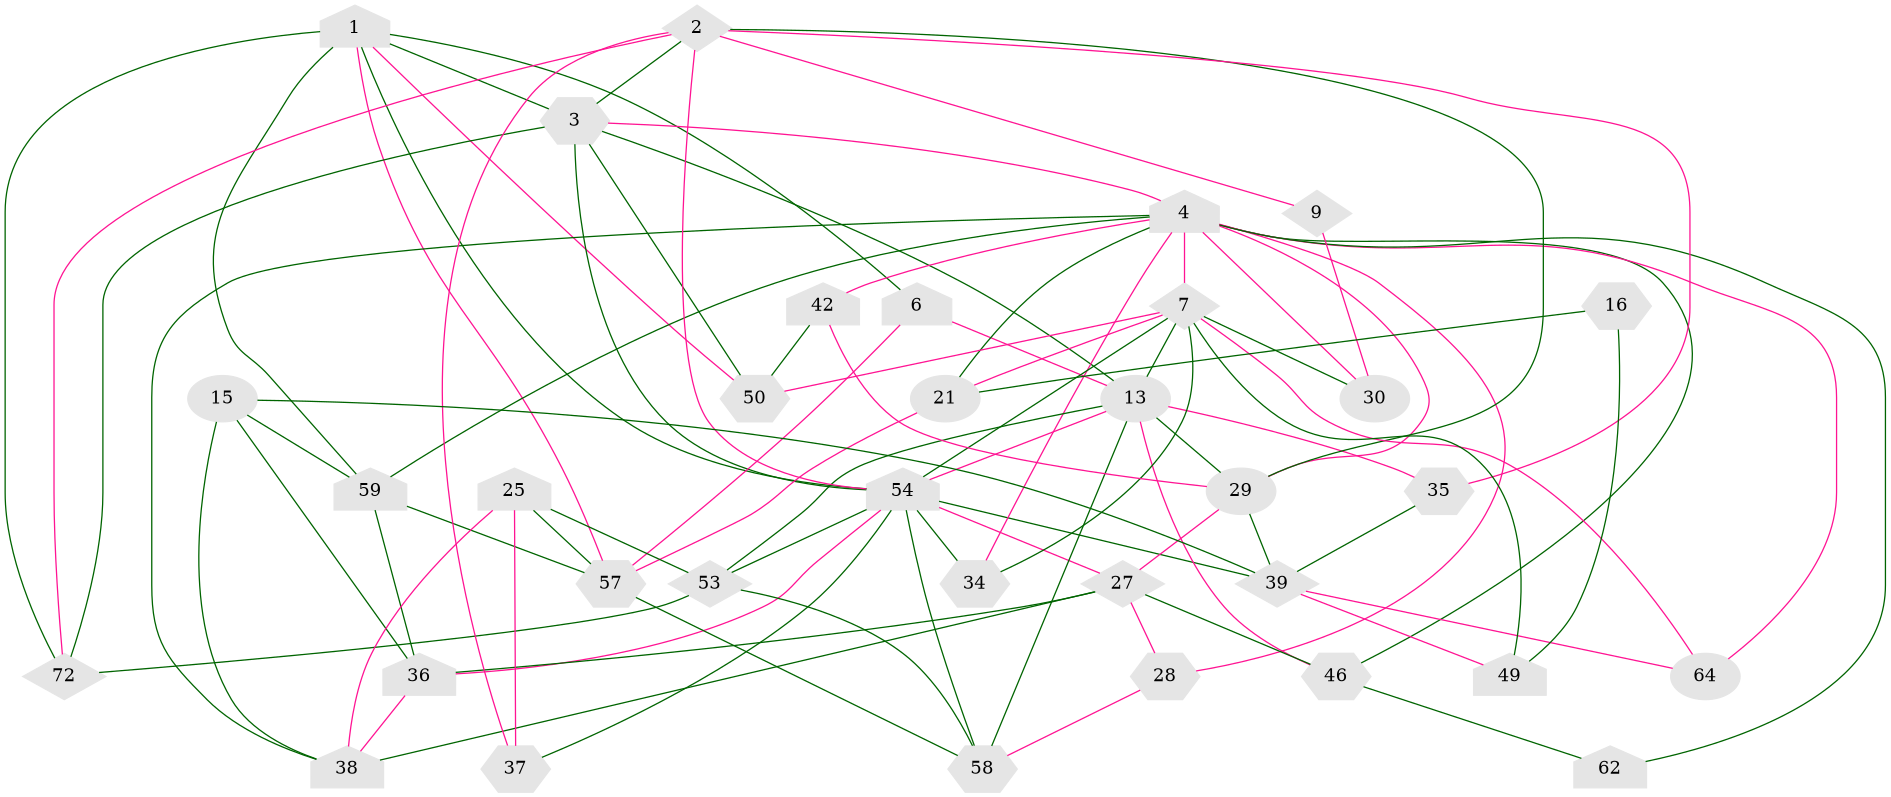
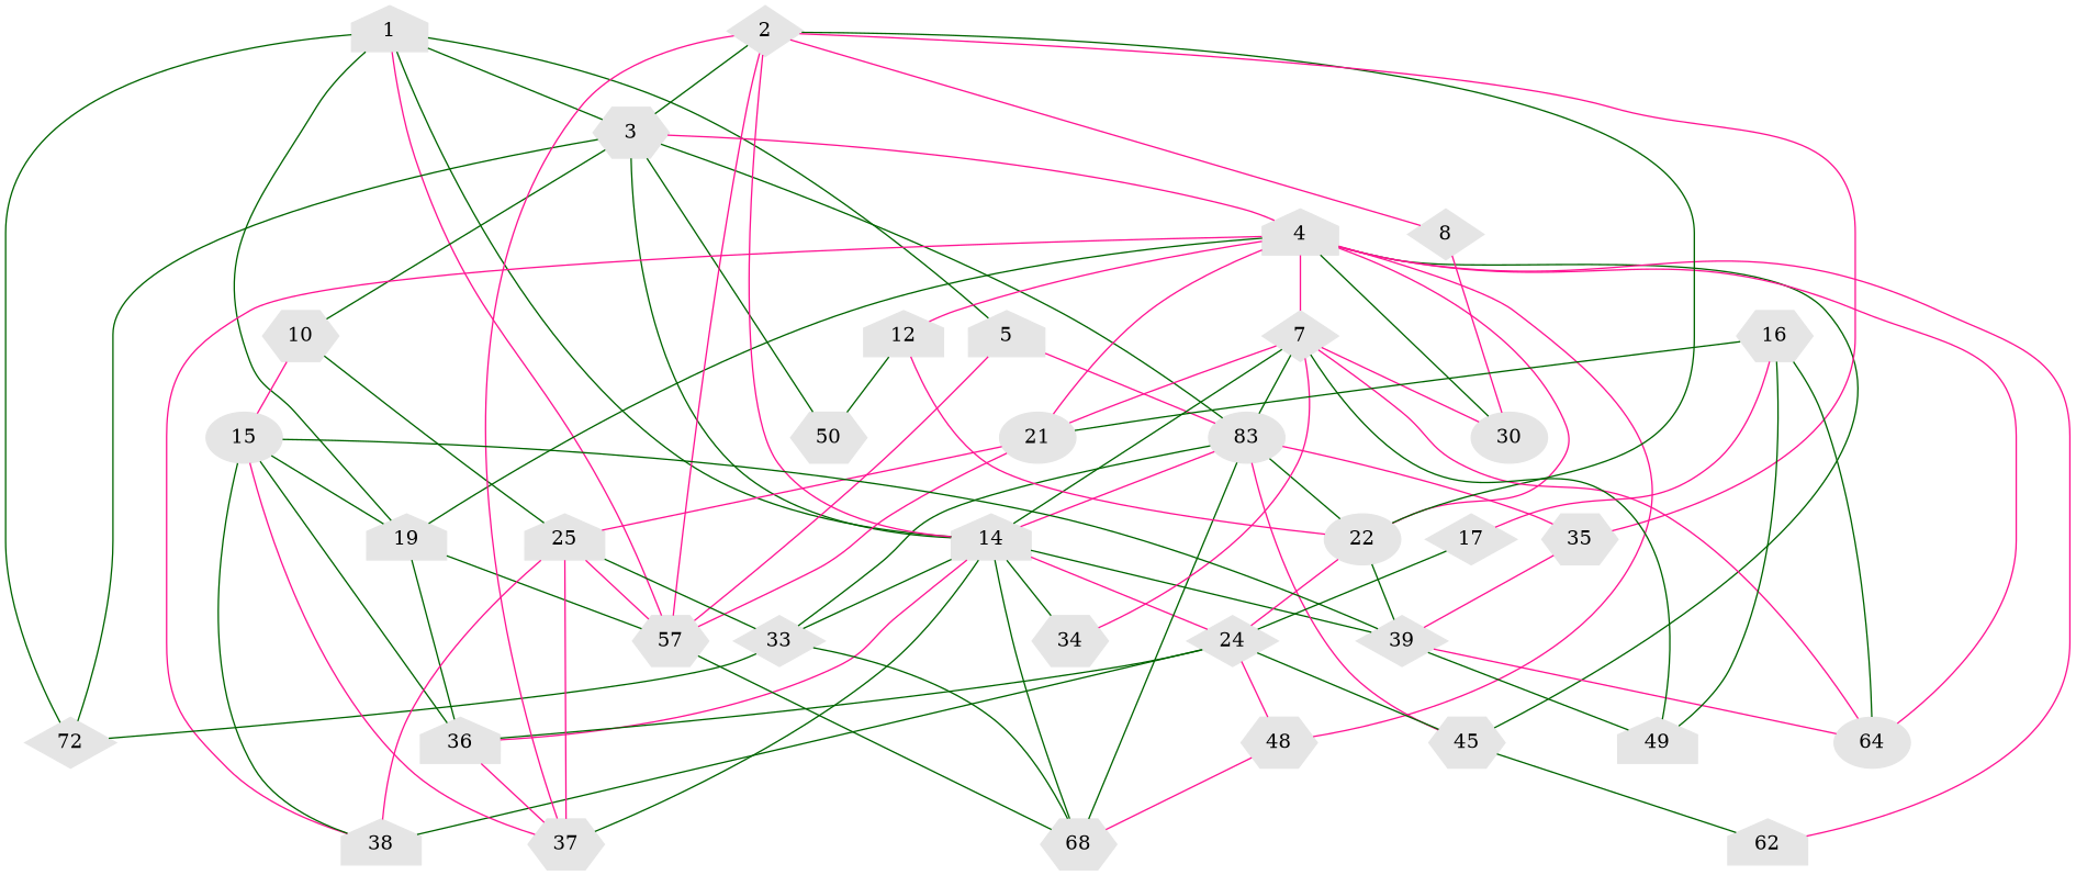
  graph {
    node [color=gray90 shape=house style=filled]
    edge [color=darkgreen]
    1 [super="+47+9"]
    3 [shape=hexagon super="+11"]
-   5 [label=6]
-   14 [super="+41+23" label=54]
-   19 [super="+27" label=59]
+   5
+   14 [super="+41+23"]
+   19 [super="+27"]
    50 [shape=hexagon super="+71"]
    57 [shape=hexagon super="+60"]
    72 [shape=diamond]
    4 [super="+61+18+43"]
-   13 [shape=ellipse super="+52+59"]
+   10 [shape=hexagon]
+   13 [shape=ellipse super="+52+59" label=83]
    37 [shape=hexagon]
    34 [shape=hexagon super="+65"]
-   33 [shape=diamond super="+66" label=53]
-   58 [shape=hexagon]
-   24 [shape=diamond super="+31" label=27]
+   33 [shape=diamond super="+66"]
+   58 [shape=hexagon label=68]
+   24 [shape=diamond super="+31"]
    36
    39 [shape=diamond super="+42+54"]
    2 [shape=diamond super="+28+6"]
-   8 [shape=diamond label=9]
-   22 [shape=ellipse super="+26" label=29]
+   8 [shape=diamond]
+   22 [shape=ellipse super="+26"]
    35 [shape=hexagon]
    30 [shape=ellipse super="+67"]
    7 [shape=diamond super="+44+29+20"]
-   12 [label=42]
+   12
    21 [shape=ellipse super="+68"]
    38 [super="+62"]
-   46 [shape=hexagon]
-   48 [shape=hexagon label=28]
+   46 [shape=hexagon label=45]
+   48 [shape=hexagon]
    64 [shape=ellipse]
    n31 [label=62]
    15 [shape=ellipse super="+63"]
    25 [super="+32"]
    49
    16 [shape=hexagon]
+   17 [shape=diamond]
    1 -- 3
    1 -- 5
    1 -- 14
    1 -- 19
-   1 -- 50 [color=deeppink]
    1 -- 57 [color=deeppink]
    1 -- 72
    3 -- 14
    3 -- 50
    3 -- 72
    3 -- 4 [color=deeppink]
+   3 -- 10
    3 -- 13
    5 -- 57 [color=deeppink]
    5 -- 13 [color=deeppink]
    14 -- 37 [weight=2]
    14 -- 34
    14 -- 33
    14 -- 58
    14 -- 24 [color=deeppink]
    14 -- 36 [color=deeppink]
    14 -- 39 [weight=2]
    19 -- 57
    19 -- 36
    57 -- 58
    4 -- 19 [weight=2]
-   4 -- 34 [color=deeppink]
    4 -- 22 [color=deeppink]
-   4 -- 30 [color=deeppink weight=2]
+   4 -- 30 [weight=2]
    4 -- 7 [color=deeppink weight=2]
    4 -- 12 [color=deeppink]
-   4 -- 21 [weight=2]
-   4 -- 38 [weight=2]
+   4 -- 21 [color=deeppink weight=2]
+   4 -- 38 [color=deeppink weight=2]
    4 -- 46
    4 -- 48 [color=deeppink]
    4 -- 64 [color=deeppink]
-   4 -- n31
+   4 -- n31 [color=deeppink]
+   10 -- 15 [color=deeppink]
+   10 -- 25
    13 -- 14 [color=deeppink]
    13 -- 33
    13 -- 58
    13 -- 22 [weight=2]
    13 -- 35 [color=deeppink]
    13 -- 46 [color=deeppink]
    33 -- 72
    33 -- 58
    24 -- 36
    24 -- 38 [weight=2]
    24 -- 46
    24 -- 48 [color=deeppink]
-   36 -- 38 [color=deeppink]
+   36 -- 37 [color=deeppink]
    39 -- 64 [color=deeppink]
-   39 -- 49 [color=deeppink]
+   39 -- 49
    2 -- 3
    2 -- 14 [color=deeppink]
-   2 -- 72 [color=deeppink]
+   2 -- 57 [color=deeppink]
    2 -- 37 [color=deeppink]
    2 -- 8 [color=deeppink]
    2 -- 22
    2 -- 35 [color=deeppink]
    8 -- 30 [color=deeppink]
    22 -- 24 [color=deeppink]
    22 -- 39
-   35 -- 39
+   35 -- 39 [color=deeppink]
    7 -- 14
-   7 -- 50 [color=deeppink]
    7 -- 13
-   7 -- 34
-   7 -- 30
+   7 -- 34 [color=deeppink]
+   7 -- 30 [color=deeppink]
    7 -- 21 [color=deeppink]
    7 -- 64 [color=deeppink]
    7 -- 49
    12 -- 50
    12 -- 22 [color=deeppink]
    21 -- 57 [color=deeppink]
+   21 -- 25 [color=deeppink]
    46 -- n31
    48 -- 58 [color=deeppink]
    15 -- 19
+   15 -- 37 [color=deeppink]
    15 -- 36
    15 -- 39
    15 -- 38
-   25 -- 57
+   25 -- 57 [color=deeppink]
    25 -- 37 [color=deeppink]
    25 -- 33
    25 -- 38 [color=deeppink]
    16 -- 21
+   16 -- 64
    16 -- 49
+   16 -- 17 [color=deeppink]
+   17 -- 24
  }
